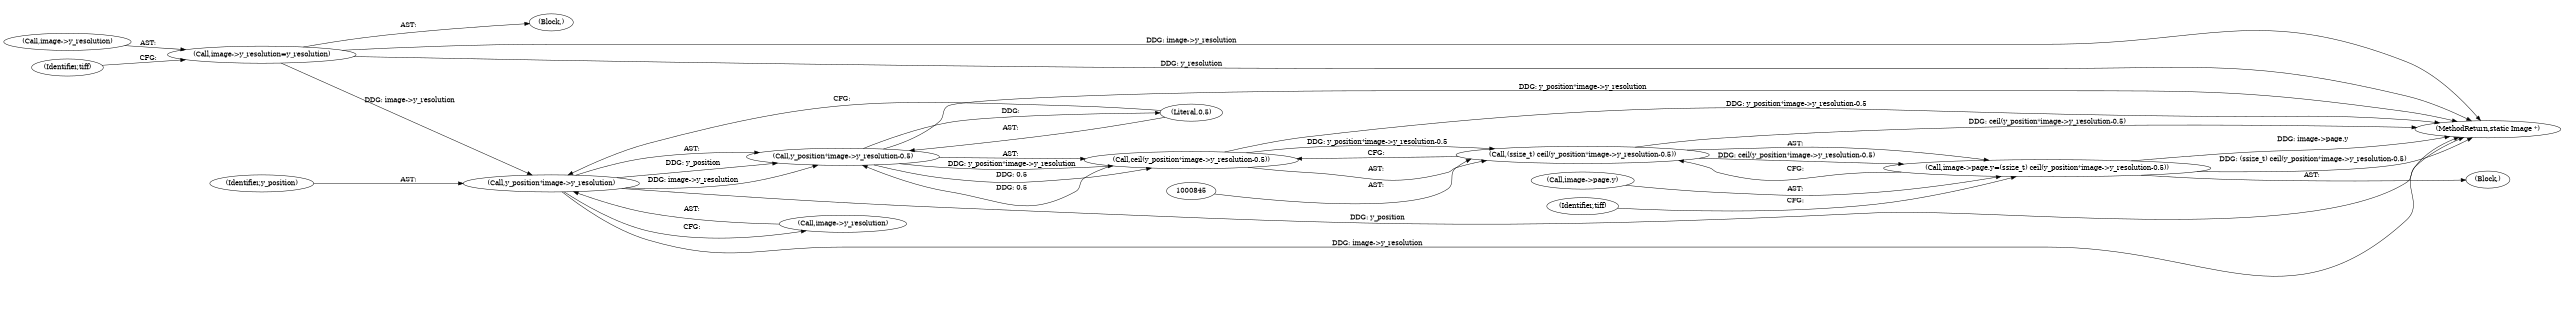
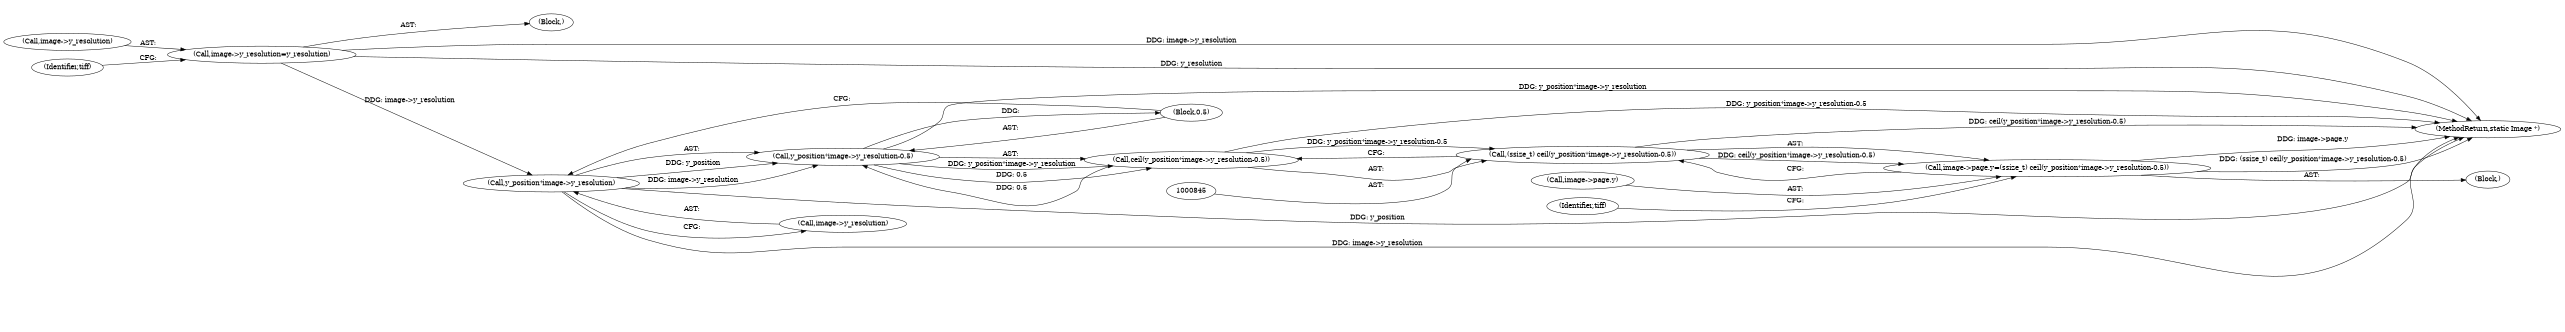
  digraph {
    rankdir=LR
    n1 [label="(Call,y_position*image->y_resolution)"]
    n2 [label="(Call,y_position*image->y_resolution-0.5)"]
    n3 [label="(MethodReturn,static Image *)"]
    n4 [label="(Call,image->y_resolution)"]
    n5 [label="(Call,ceil(y_position*image->y_resolution-0.5))"]
-   n6 [label="(Literal,0.5)"]
+   n6 [label="(Block,0.5)"]
    n7 [label="(Call,image->y_resolution=y_resolution)"]
    n8 [label="(Block,)"]
    n9 [label="(Call,(ssize_t) ceil(y_position*image->y_resolution-0.5))"]
    n10 [label="(Call,image->page.y=(ssize_t) ceil(y_position*image->y_resolution-0.5))"]
    n11 [label="(Block,)"]
    n12 [label="(Call,image->page.y)"]
    n13 [label="(Call,image->y_resolution)"]
    n14 [label="(Identifier,tiff)"]
    n15 [label="(Identifier,tiff)"]
-   n16 [label="(Identifier,y_position)"]
    n17 [label=1000845]
    n1 -> n2 [label="AST: "]
    n1 -> n2 [label="DDG: y_position"]
    n1 -> n2 [label="DDG: image->y_resolution"]
    n1 -> n3 [label="DDG: y_position"]
    n1 -> n3 [label="DDG: image->y_resolution"]
    n1 -> n4 [label="CFG: "]
    n2 -> n3 [label="DDG: y_position*image->y_resolution"]
    n2 -> n5 [label="AST: "]
    n2 -> n5 [label="DDG: y_position*image->y_resolution"]
    n2 -> n5 [label="DDG: 0.5"]
    n2 -> n6 [label="DDG: "]
    n4 -> n1 [label="AST: "]
    n5 -> n2 [label="DDG: 0.5"]
    n5 -> n3 [label="DDG: y_position*image->y_resolution-0.5"]
    n5 -> n9 [label="AST: "]
    n5 -> n9 [label="DDG: y_position*image->y_resolution-0.5"]
    n6 -> n1 [label="CFG: "]
    n6 -> n2 [label="AST: "]
    n7 -> n1 [label="DDG: image->y_resolution"]
    n7 -> n3 [label="DDG: image->y_resolution"]
    n7 -> n3 [label="DDG: y_resolution"]
    n7 -> n8 [label="AST: "]
    n9 -> n3 [label="DDG: ceil(y_position*image->y_resolution-0.5)"]
    n9 -> n5 [label="CFG: "]
    n9 -> n10 [label="AST: "]
    n9 -> n10 [label="DDG: ceil(y_position*image->y_resolution-0.5)"]
    n10 -> n3 [label="DDG: image->page.y"]
    n10 -> n3 [label="DDG: (ssize_t) ceil(y_position*image->y_resolution-0.5)"]
    n10 -> n9 [label="CFG: "]
    n10 -> n11 [label="AST: "]
    n12 -> n10 [label="AST: "]
    n13 -> n7 [label="AST: "]
    n14 -> n7 [label="CFG: "]
    n15 -> n10 [label="CFG: "]
-   n16 -> n1 [label="AST: "]
    n17 -> n9 [label="AST: "]
  }
